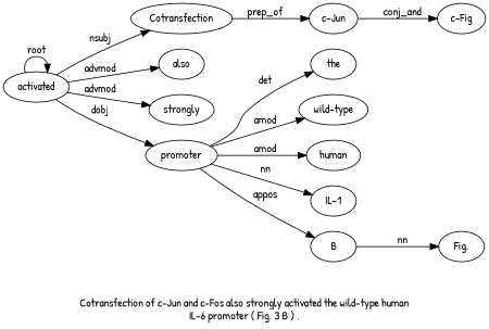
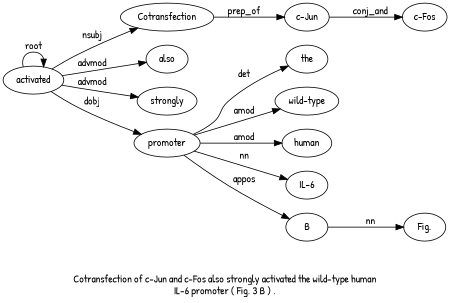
  digraph {
    fontname="Patrick Hand"
    label="Cotransfection of c-Jun and c-Fos also strongly activated the wild-type human\nIL-6 promoter ( Fig. 3 B ) ."
    rankdir=LR
    node [fillcolor=white fontname="Patrick Hand" style=filled]
    edge [fontname="Patrick Hand"]
    n1 [label=activated]
    n2 [label=Cotransfection]
    n3 [label=also]
    n4 [label=strongly]
    n5 [label=promoter]
    n6 [label="c-Jun"]
    n7 [label=the]
    n8 [label="wild-type"]
    n9 [label=human]
-   n10 [label="IL-1"]
+   n10 [label="IL-6"]
    n11 [label=B]
-   n12 [label="c-Fig"]
+   n12 [label="c-Fos"]
    n13 [label="Fig."]
    n1 -> n1 [label=root]
    n1 -> n2 [label=nsubj]
    n1 -> n3 [label=advmod]
    n1 -> n4 [label=advmod]
    n1 -> n5 [label=dobj]
    n2 -> n6 [label=prep_of]
    n5 -> n7 [label=det]
    n5 -> n8 [label=amod]
    n5 -> n9 [label=amod]
    n5 -> n10 [label=nn]
    n5 -> n11 [label=appos]
    n6 -> n12 [label=conj_and]
    n11 -> n13 [label=nn]
  }
